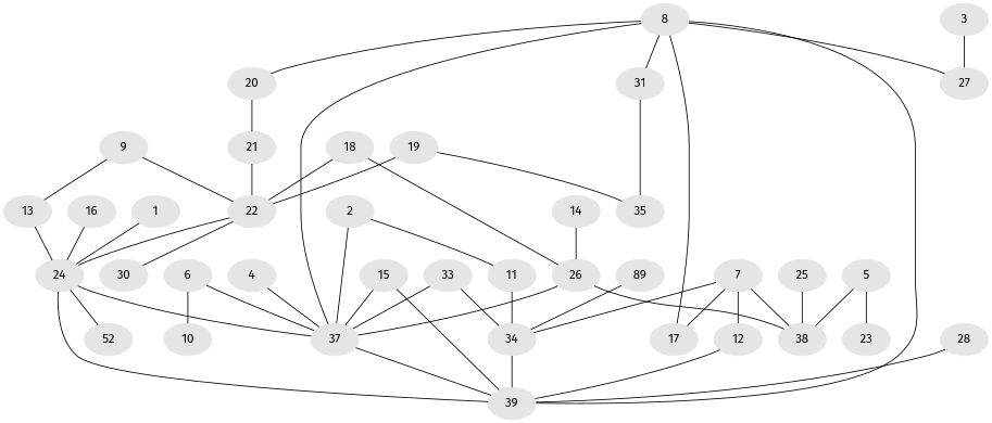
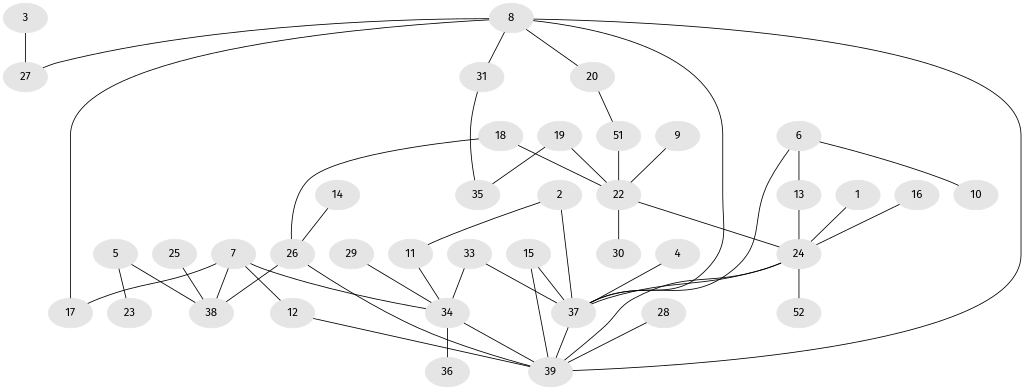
  graph {
    fontname="Fira Sans"
    node [color=gray90 fontname="Fira Sans" style=filled]
    edge [fontname="Fira Sans" weight=1.0]
    1
    24
    37
    39
    n5 [label=52]
    2
    11
    34
    3
    27
    4
    5
    23
    38
    6
    10
    13
    7
    12
    17
+   36
    8
    20
    31
-   21
+   21 [label=51]
    35
    9
    22
    30
    14
    26
    15
    16
    18
    19
    25
    28
-   29 [label=89]
+   29
    33
    1 -- 24
    24 -- 37
    24 -- 39
    24 -- n5
    37 -- 39
    2 -- 37 [weight=2.0]
    2 -- 11
    11 -- 34
    34 -- 39
+   34 -- 36
    3 -- 27
    4 -- 37
    5 -- 23
    5 -- 38
    6 -- 37
    6 -- 10
-   9 -- 13
+   6 -- 13
    13 -- 24
    7 -- 34
    7 -- 38
    7 -- 12
    7 -- 17
    12 -- 39
    8 -- 37
    8 -- 39
    8 -- 27
    8 -- 17
    8 -- 20
    8 -- 31
    20 -- 21
    31 -- 35
    21 -- 22
    9 -- 22
    22 -- 24
    22 -- 30
    14 -- 26
-   26 -- 37
+   26 -- 39
    26 -- 38
    15 -- 37
    15 -- 39
    16 -- 24
    18 -- 22
    18 -- 26
    19 -- 35
    19 -- 22 [weight=2.0]
    25 -- 38
    28 -- 39
    29 -- 34
    33 -- 37 [weight=2.0]
    33 -- 34 [weight=2.0]
  }
